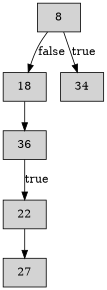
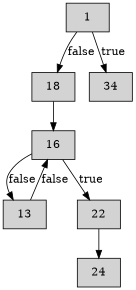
  digraph {
    node [shape=box style=filled]
-   n1 [label=8]
+   n1 [label=1]
    n2 [label=18]
    n3 [label=34]
-   n4 [label=36]
+   n4 [label=16]
+   n5 [label=13]
    n6 [label=22]
-   n7 [label=27]
+   n7 [label=24]
    n1 -> n2 [label=false]
    n1 -> n3 [label=true]
    n2 -> n4
+   n4 -> n5 [label=false]
    n4 -> n6 [label=true]
+   n5 -> n4 [label=false]
    n6 -> n7
  }
